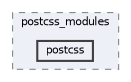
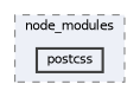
  digraph {
    compound=true
    n1 [color=grey25 fillcolor="#edf0f7" fontname=Helvetica fontsize=10 height=0.2 label=postcss shape=box style="filled,bold" width=0.4]
    subgraph cluster_1 {
      bgcolor="#edf0f7"
      fontname=Helvetica
      fontsize=10
-     label=postcss_modules
+     label=node_modules
      pencolor=grey50
      style="filled,dashed"
      n1
    }
  }
